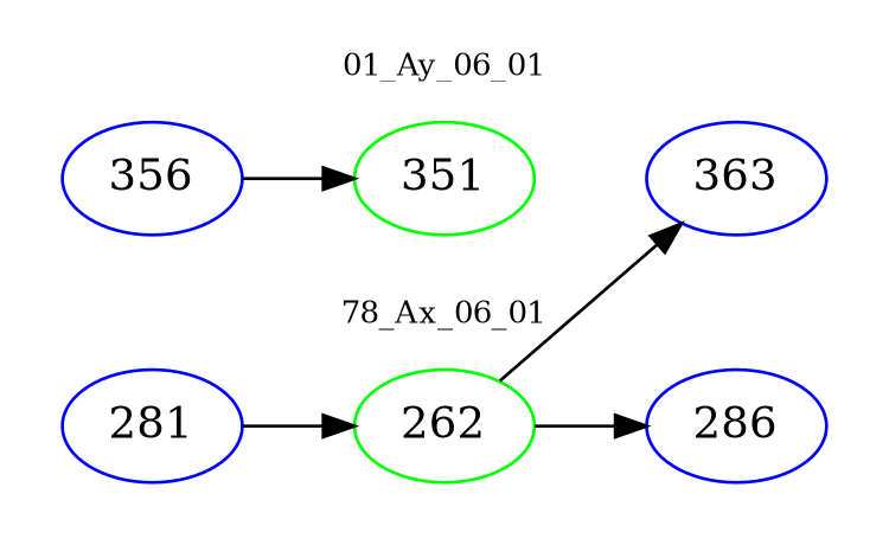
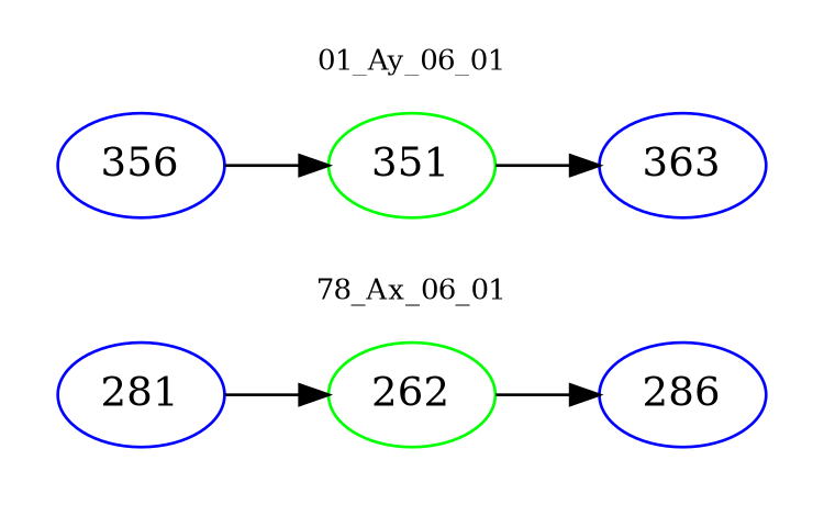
  digraph {
    rankdir=LR
    node [color=blue]
    edge [color=black]
    n1 [label=356]
    n2 [color=green label=351]
    n3 [label=363]
    n4 [label=281]
    n5 [color=green label=262]
    n6 [label=286]
    subgraph cluster_1 {
      color=white
      fontsize=10
      label="01_Ay_06_01"
      n1
      n2
      n3
    }
    subgraph cluster_2 {
      color=white
      fontsize=10
      label="78_Ax_06_01"
      n4
      n5
      n6
    }
    n1 -> n2
-   n5 -> n3
+   n2 -> n3
    n4 -> n5
    n5 -> n6
  }
